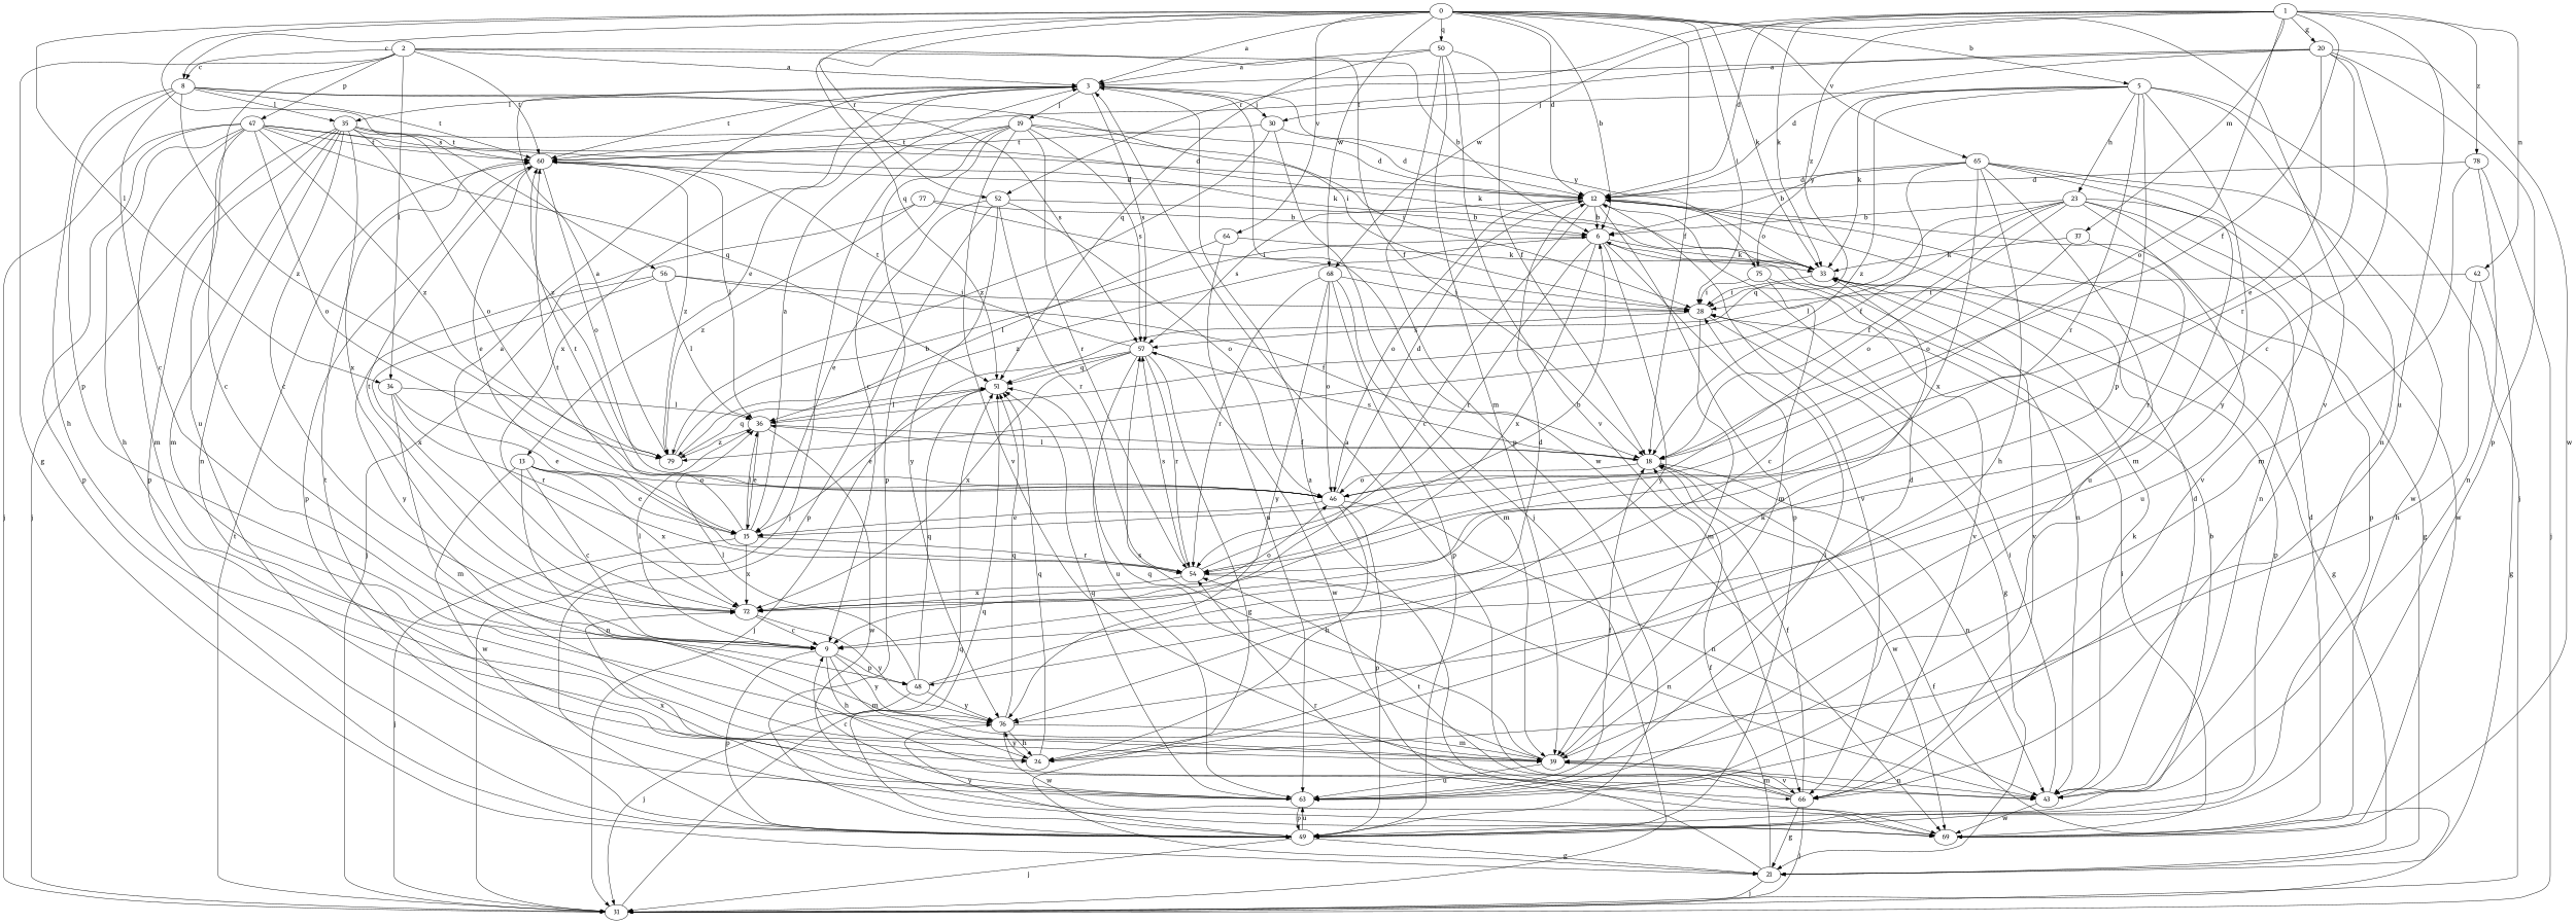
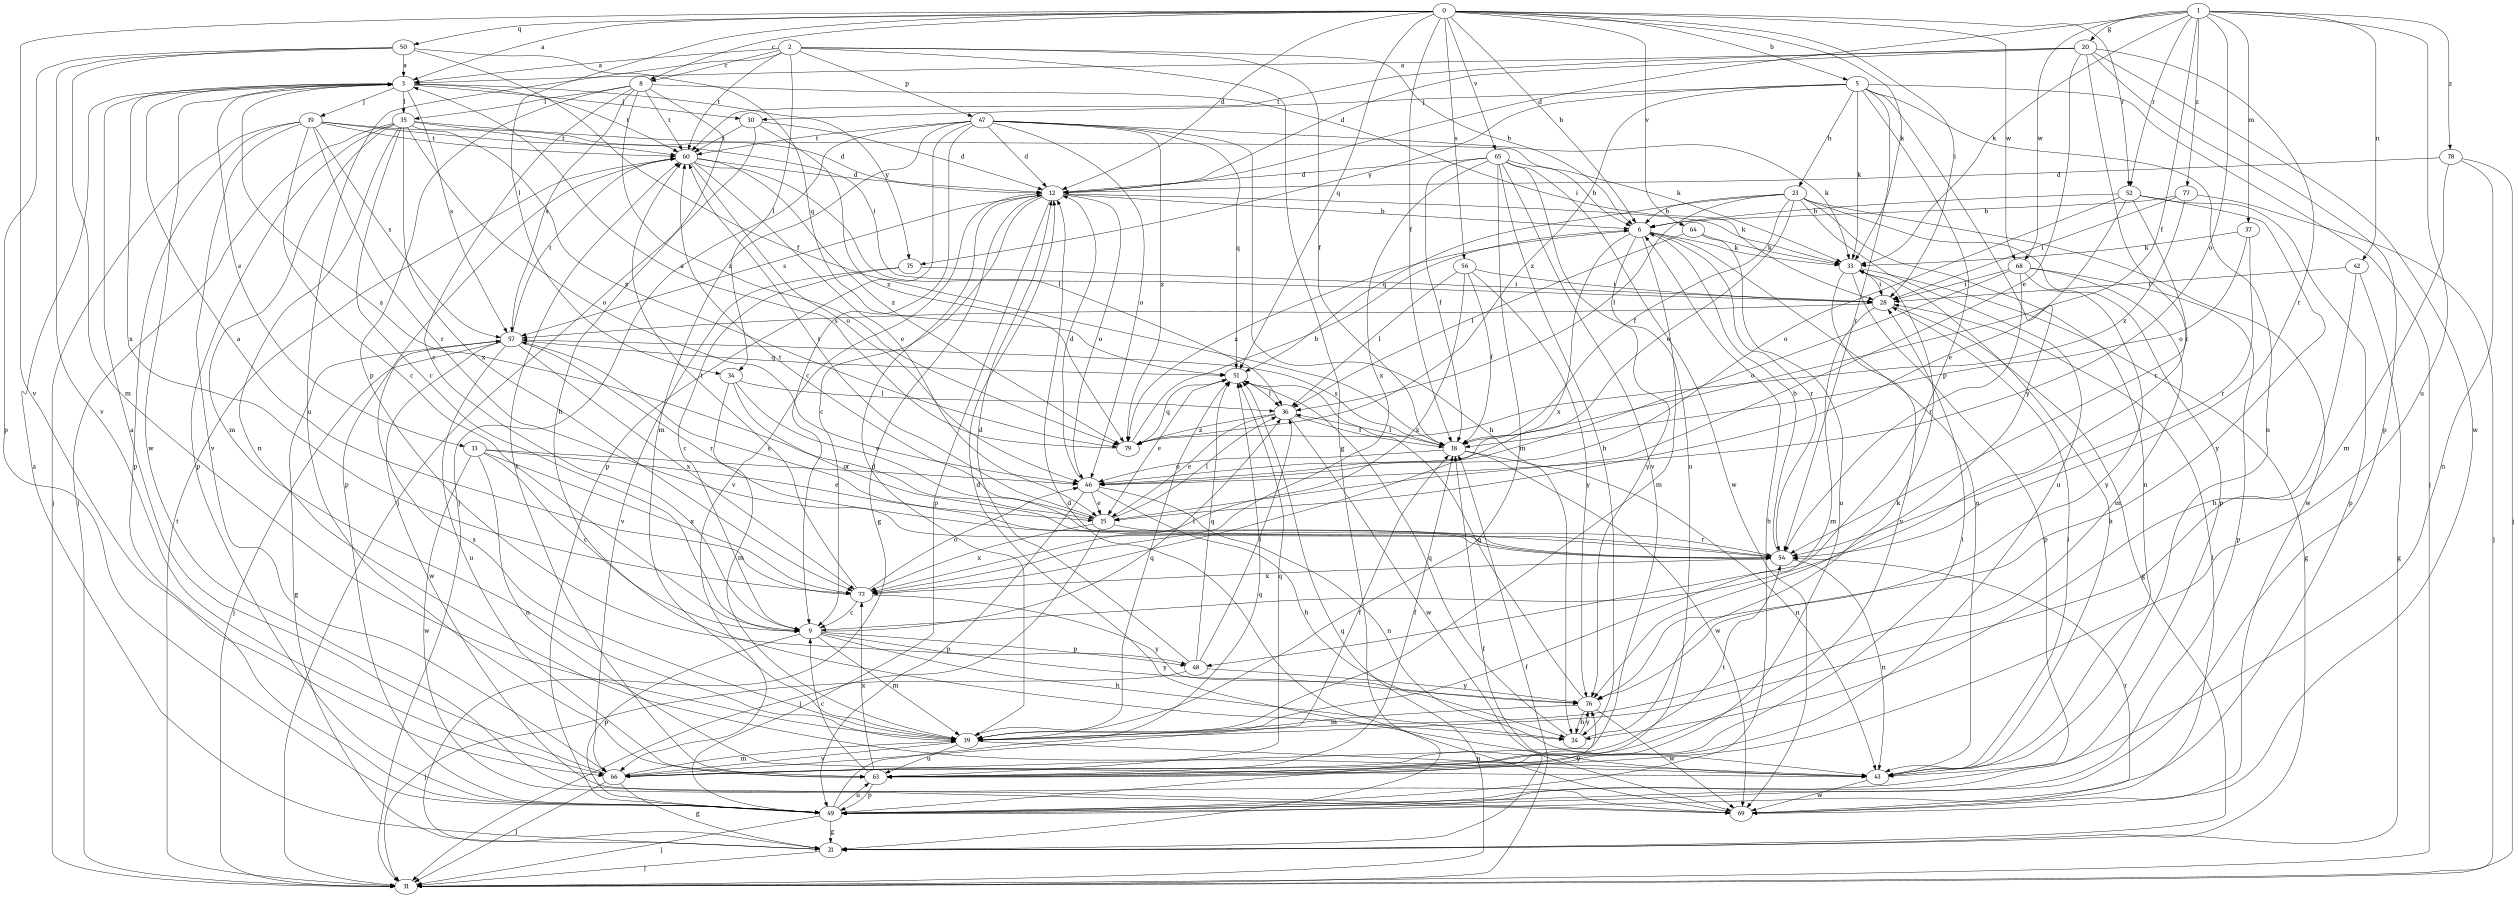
  strict digraph {
    fontname=Merriweather
    node [fontname=Merriweather]
    edge [fontname=Merriweather]
    0
    3
    5
    6
    8
    12
    18
    28
    33
    34
    50
    51
    52
    56
    64
    65
    66
    68
    60
    13
    n21 [label=19]
    30
    35
    57
    69
    72
    75
    23
    31
    43
    48
    54
    76
    79
    39
    9
    24
    46
    21
    49
    36
    15
    63
    1
    20
    37
    42
    77
    78
    2
    47
    0 -> 3 [label=a]
    0 -> 5 [label=b]
    0 -> 6 [label=b]
    0 -> 8 [label=c]
    0 -> 12 [label=d]
    0 -> 18 [label=f]
    0 -> 28 [label=i]
    0 -> 33 [label=k]
    0 -> 34 [label=l]
    0 -> 50 [label=q]
    0 -> 51 [label=q]
    0 -> 52 [label=r]
    0 -> 56 [label=s]
    0 -> 64 [label=v]
    0 -> 65 [label=v]
    0 -> 66 [label=v]
    0 -> 68 [label=w]
    3 -> 60 [label=t]
    3 -> 13 [label=e]
    3 -> n21 [label=j]
    3 -> 30 [label=j]
    3 -> 35 [label=l]
    3 -> 57 [label=s]
    3 -> 69 [label=w]
    3 -> 72 [label=x]
    3 -> 75 [label=y]
    5 -> 33 [label=k]
    5 -> 30 [label=j]
    5 -> 75 [label=y]
    5 -> 23 [label=h]
    5 -> 31 [label=j]
    5 -> 43 [label=n]
    5 -> 48 [label=p]
    5 -> 54 [label=r]
    5 -> 76 [label=y]
    5 -> 79 [label=z]
    6 -> 33 [label=k]
    6 -> 72 [label=x]
    6 -> 43 [label=n]
    6 -> 54 [label=r]
    6 -> 76 [label=y]
    6 -> 79 [label=z]
    6 -> 39 [label=m]
    8 -> 28 [label=i]
    8 -> 60 [label=t]
    8 -> 35 [label=l]
    8 -> 57 [label=s]
    8 -> 48 [label=p]
    8 -> 79 [label=z]
    8 -> 9 [label=c]
    8 -> 24 [label=h]
    12 -> 6 [label=b]
-   12 -> 33 [label=o]
+   12 -> 33 [label=k]
    12 -> 66 [label=v]
    12 -> 57 [label=s]
    12 -> 9 [label=c]
    12 -> 46 [label=o]
    12 -> 21 [label=g]
    12 -> 49 [label=p]
    18 -> 57 [label=s]
    18 -> 69 [label=w]
    18 -> 43 [label=n]
    18 -> 46 [label=o]
    18 -> 36 [label=l]
    28 -> 57 [label=s]
    28 -> 39 [label=m]
    28 -> 21 [label=g]
    33 -> 28 [label=i]
    33 -> 66 [label=v]
    33 -> 21 [label=g]
    33 -> 49 [label=p]
    34 -> 54 [label=r]
    34 -> 39 [label=m]
    34 -> 36 [label=l]
    34 -> 15 [label=e]
    50 -> 3 [label=a]
    50 -> 18 [label=f]
    50 -> 51 [label=q]
    50 -> 66 [label=v]
    50 -> 39 [label=m]
    50 -> 49 [label=p]
    51 -> 36 [label=l]
    51 -> 15 [label=e]
    52 -> 6 [label=b]
    52 -> 54 [label=r]
    52 -> 76 [label=y]
    52 -> 46 [label=o]
    52 -> 49 [label=p]
    52 -> 15 [label=e]
    56 -> 18 [label=f]
    56 -> 28 [label=i]
    56 -> 72 [label=x]
    56 -> 76 [label=y]
    56 -> 36 [label=l]
    64 -> 33 [label=k]
    64 -> 36 [label=l]
    64 -> 63 [label=u]
    65 -> 6 [label=b]
    65 -> 12 [label=d]
    65 -> 18 [label=f]
    65 -> 66 [label=v]
    65 -> 69 [label=w]
    65 -> 72 [label=x]
    65 -> 39 [label=m]
    65 -> 24 [label=h]
    65 -> 63 [label=u]
    66 -> 3 [label=a]
    66 -> 18 [label=f]
    66 -> 31 [label=j]
    66 -> 54 [label=t]
    66 -> 39 [label=m]
    66 -> 21 [label=g]
    68 -> 28 [label=i]
    68 -> 54 [label=r]
    68 -> 76 [label=y]
    68 -> 39 [label=m]
    68 -> 46 [label=o]
    68 -> 49 [label=p]
    60 -> 12 [label=d]
    60 -> 79 [label=z]
    60 -> 46 [label=o]
    60 -> 49 [label=p]
    60 -> 36 [label=l]
    60 -> 15 [label=e]
    13 -> 69 [label=w]
    13 -> 72 [label=x]
    13 -> 43 [label=n]
    13 -> 9 [label=c]
    13 -> 46 [label=o]
    13 -> 15 [label=e]
    n21 -> 12 [label=d]
    n21 -> 28 [label=i]
    n21 -> 66 [label=v]
    n21 -> 60 [label=t]
    n21 -> 57 [label=s]
    n21 -> 31 [label=j]
    n21 -> 54 [label=r]
    n21 -> 9 [label=c]
    n21 -> 49 [label=p]
    30 -> 12 [label=d]
    30 -> 60 [label=t]
    30 -> 31 [label=j]
    30 -> 79 [label=z]
    35 -> 33 [label=k]
    35 -> 60 [label=t]
    35 -> 72 [label=x]
    35 -> 31 [label=j]
    35 -> 43 [label=n]
    35 -> 79 [label=z]
    35 -> 39 [label=m]
    35 -> 9 [label=c]
    35 -> 46 [label=o]
    35 -> 49 [label=p]
    57 -> 51 [label=q]
    57 -> 60 [label=t]
    57 -> 69 [label=w]
    57 -> 72 [label=x]
    57 -> 31 [label=j]
    57 -> 54 [label=r]
    57 -> 21 [label=g]
    57 -> 63 [label=u]
    69 -> 12 [label=d]
    69 -> 28 [label=i]
    69 -> 54 [label=r]
    72 -> 3 [label=a]
    72 -> 60 [label=t]
    72 -> 76 [label=y]
    72 -> 9 [label=c]
    72 -> 46 [label=o]
    75 -> 28 [label=i]
    75 -> 66 [label=v]
    75 -> 9 [label=c]
    23 -> 6 [label=b]
    23 -> 18 [label=f]
    23 -> 51 [label=q]
    23 -> 69 [label=w]
    23 -> 43 [label=n]
    23 -> 46 [label=o]
    23 -> 49 [label=p]
    23 -> 36 [label=l]
    23 -> 63 [label=u]
    31 -> 18 [label=f]
    31 -> 51 [label=q]
    31 -> 60 [label=t]
    43 -> 12 [label=d]
    43 -> 28 [label=i]
    43 -> 33 [label=k]
    43 -> 69 [label=w]
    48 -> 12 [label=d]
    48 -> 51 [label=q]
    48 -> 31 [label=j]
    48 -> 76 [label=y]
    48 -> 36 [label=l]
    54 -> 6 [label=b]
    54 -> 60 [label=t]
    54 -> 57 [label=s]
    54 -> 72 [label=x]
    54 -> 43 [label=n]
    76 -> 51 [label=q]
    76 -> 69 [label=w]
    76 -> 39 [label=m]
    76 -> 24 [label=h]
    79 -> 3 [label=a]
    79 -> 6 [label=b]
    79 -> 51 [label=q]
    39 -> 12 [label=d]
    39 -> 51 [label=q]
    39 -> 66 [label=v]
    39 -> 57 [label=s]
    39 -> 43 [label=n]
    39 -> 63 [label=u]
    9 -> 48 [label=p]
    9 -> 76 [label=y]
    9 -> 39 [label=m]
    9 -> 24 [label=h]
    9 -> 49 [label=p]
    9 -> 36 [label=l]
    24 -> 33 [label=k]
    24 -> 51 [label=q]
    24 -> 76 [label=y]
    46 -> 12 [label=d]
    46 -> 43 [label=n]
    46 -> 24 [label=h]
    46 -> 49 [label=p]
    46 -> 15 [label=e]
    21 -> 3 [label=a]
    21 -> 18 [label=f]
    21 -> 31 [label=j]
    49 -> 6 [label=b]
    49 -> 51 [label=q]
    49 -> 31 [label=j]
    49 -> 76 [label=y]
    49 -> 21 [label=g]
    49 -> 63 [label=u]
    36 -> 18 [label=f]
    36 -> 69 [label=w]
    36 -> 79 [label=z]
    36 -> 15 [label=e]
    15 -> 3 [label=a]
    15 -> 60 [label=t]
    15 -> 72 [label=x]
    15 -> 31 [label=j]
    15 -> 54 [label=r]
    15 -> 36 [label=l]
    63 -> 18 [label=f]
    63 -> 28 [label=i]
    63 -> 51 [label=q]
    63 -> 60 [label=t]
    63 -> 72 [label=x]
    63 -> 9 [label=c]
    63 -> 49 [label=p]
    1 -> 12 [label=d]
    1 -> 18 [label=f]
    1 -> 33 [label=k]
    1 -> 52 [label=r]
    1 -> 68 [label=w]
    1 -> 46 [label=o]
    1 -> 63 [label=u]
    1 -> 20 [label=g]
    1 -> 37 [label=m]
    1 -> 42 [label=n]
-   1 -> 28 [label=z]
+   1 -> 77 [label=z]
    1 -> 78 [label=z]
    20 -> 3 [label=a]
    20 -> 12 [label=d]
    20 -> 60 [label=t]
    20 -> 69 [label=w]
    20 -> 54 [label=r]
    20 -> 9 [label=c]
    20 -> 49 [label=p]
    20 -> 15 [label=e]
    37 -> 18 [label=o]
    37 -> 33 [label=k]
    37 -> 54 [label=r]
    42 -> 28 [label=i]
    42 -> 24 [label=h]
    42 -> 21 [label=g]
    77 -> 6 [label=b]
    77 -> 28 [label=i]
    77 -> 31 [label=j]
    77 -> 79 [label=z]
    78 -> 12 [label=d]
    78 -> 31 [label=j]
    78 -> 43 [label=n]
    78 -> 39 [label=m]
    2 -> 3 [label=a]
    2 -> 6 [label=b]
    2 -> 8 [label=c]
    2 -> 18 [label=f]
    2 -> 34 [label=l]
    2 -> 60 [label=t]
    2 -> 21 [label=g]
    2 -> 63 [label=u]
    2 -> 47 [label=p]
    47 -> 12 [label=d]
    47 -> 33 [label=k]
    47 -> 51 [label=q]
    47 -> 60 [label=t]
    47 -> 31 [label=j]
    47 -> 79 [label=z]
    47 -> 39 [label=m]
    47 -> 9 [label=c]
    47 -> 24 [label=h]
    47 -> 46 [label=o]
    47 -> 49 [label=p]
  }
